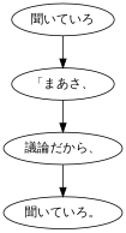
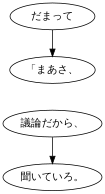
  digraph {
    fontname=Nunito
    node [fontname=Nunito]
    edge [fontname=Nunito]
    n1 [label="「まあさ、"]
    n2 [label="議論だから、"]
    n3 [label="聞いていろ。"]
-   n4 [label="聞いていろ"]
-   n1 -> n2
+   n4 [label="だまって"]
    n2 -> n3
    n4 -> n1
  }
